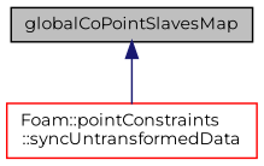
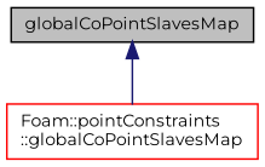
  digraph {
    rankdir=TB
    fontname=Montserrat
    node [fontname=Montserrat fontsize=10 shape=record]
    n1 [color=black fillcolor=grey75 fontcolor=black height=0.2 label=globalCoPointSlavesMap style=filled width=0.4]
-   n2 [color=red height=0.2 label="Foam::pointConstraints\l::syncUntransformedData" width=0.4]
+   n2 [color=red height=0.2 label="Foam::pointConstraints\l::globalCoPointSlavesMap" width=0.4]
    n1 -> n2 [color=midnightblue dir=back fontname=Montserrat fontsize=10 labelfontname=Helvetica labelfontsize=10 style=solid]
  }
